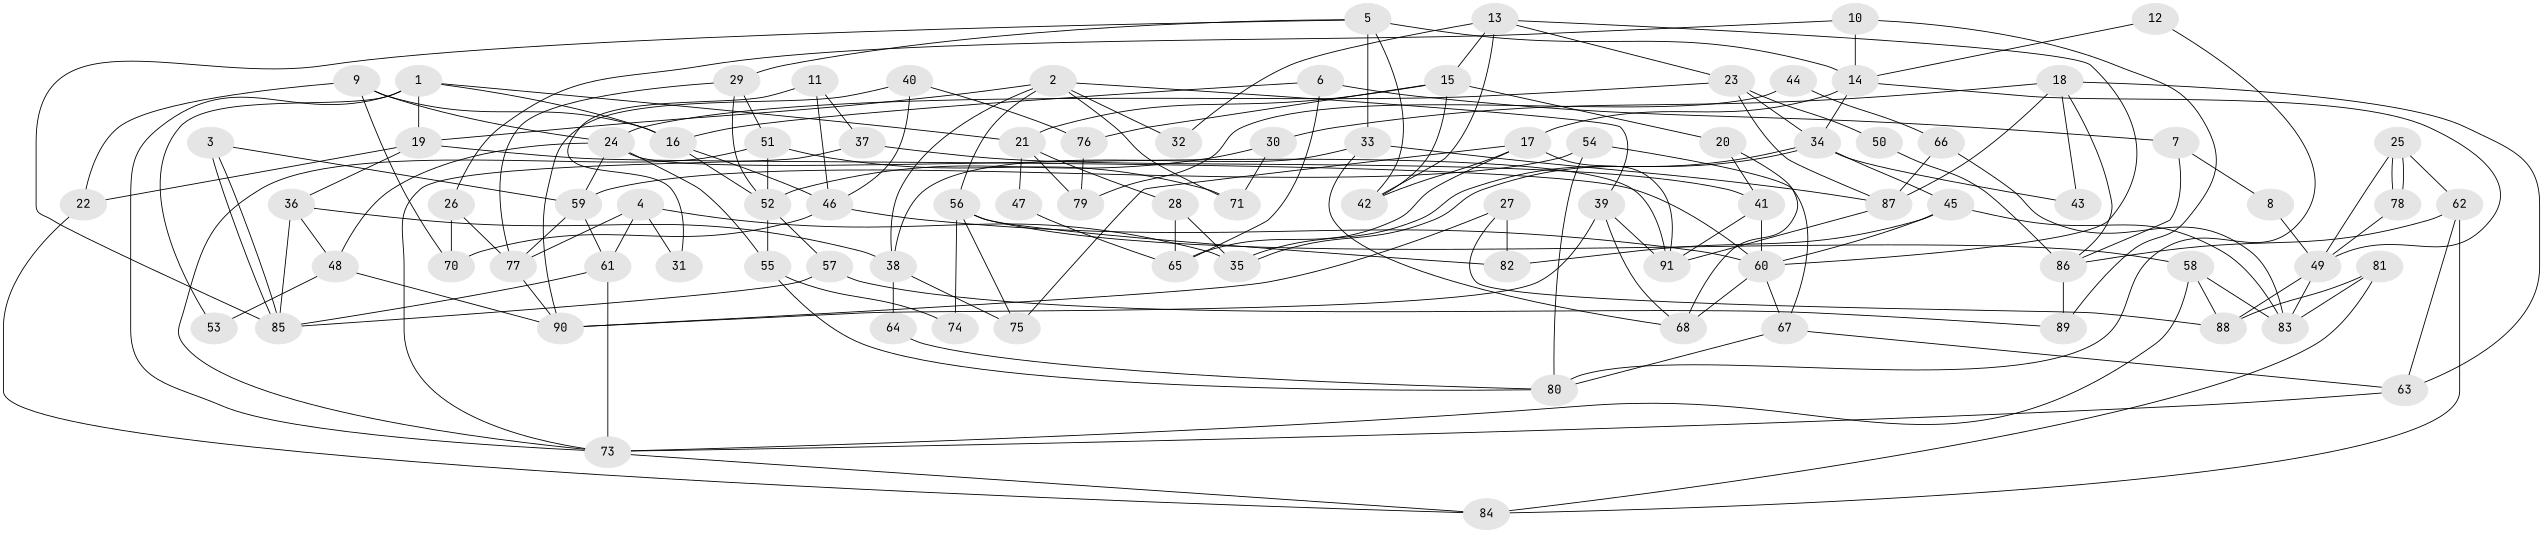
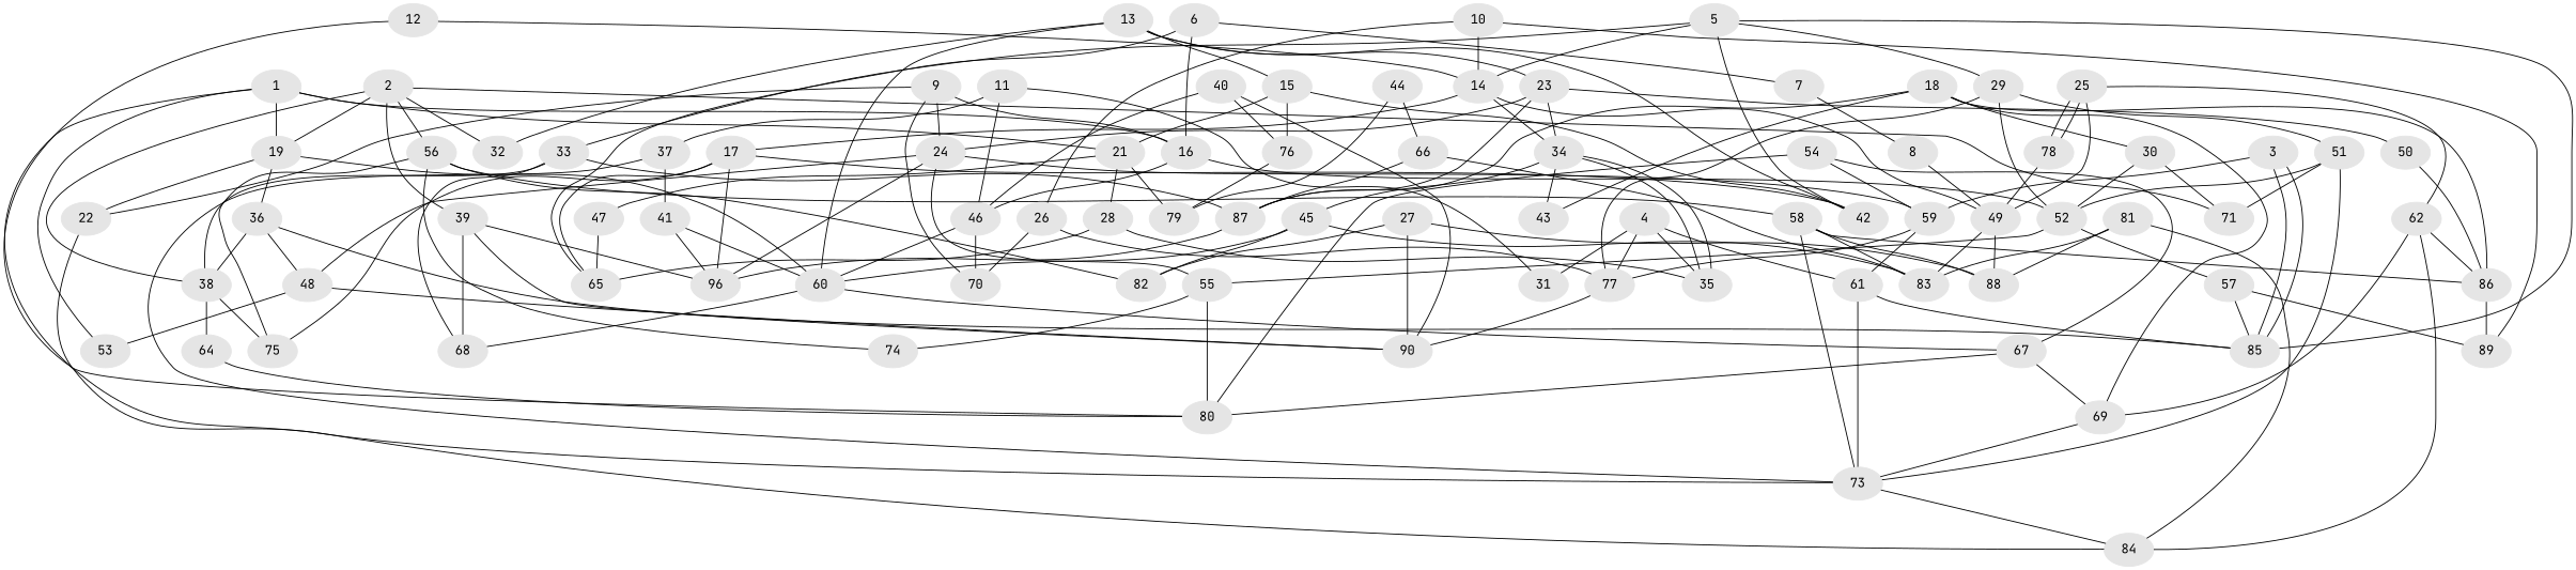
  graph {
    fontname="JetBrains Mono"
    node [color=gray90 fontname="JetBrains Mono" style=filled]
    edge [fontname="JetBrains Mono"]
    1
    16
    19
    21
    53
    73
    46
    52
    22
    60
    36
    28
    47
    79
    84
    2
    32
    38
    39
    56
    71
    75
    64
-   91
+   91 [label=96]
    68
    90
    82
    74
    58
    3
    59
    85
    61
    77
    4
    31
    35
    17
    42
    65
    5
    14
    29
    33
    49
    34
    51
    87
    6
    7
    8
    86
    89
    88
    83
    9
    24
    70
    48
    55
    10
    26
    11
    37
    41
    12
    80
    13
    15
    23
-   20
    76
    50
    67
    43
    45
    57
    18
    30
-   69 [label=63]
+   69
    25
    62
    78
    27
    40
    44
    66
    54
    81
    1 -- 16
    1 -- 19
    1 -- 21
    1 -- 53
    1 -- 73
    16 -- 46
    16 -- 52
    19 -- 22
    19 -- 60
    19 -- 36
    21 -- 28
    21 -- 47
    21 -- 79
    73 -- 84
    46 -- 60
    46 -- 70
    52 -- 55
    52 -- 57
    22 -- 84
    60 -- 68
    60 -- 67
    36 -- 38
    36 -- 85
    36 -- 48
    28 -- 35
    28 -- 65
    47 -- 65
    2 -- 19
    2 -- 32
    2 -- 38
    2 -- 39
    2 -- 56
    2 -- 71
    38 -- 75
    38 -- 64
    39 -- 91
    39 -- 68
    39 -- 90
    56 -- 75
    56 -- 82
    56 -- 74
    56 -- 58
    64 -- 80
    58 -- 73
    58 -- 88
    58 -- 83
    3 -- 59
    3 -- 85
    3 -- 85
    59 -- 61
    59 -- 77
    61 -- 73
    61 -- 85
    77 -- 90
    4 -- 61
    4 -- 77
    4 -- 31
    4 -- 35
    17 -- 75
    17 -- 91
    17 -- 42
    17 -- 65
    5 -- 85
    5 -- 42
    5 -- 14
    5 -- 29
    5 -- 33
    14 -- 17
    14 -- 49
    14 -- 34
    29 -- 52
    29 -- 77
    29 -- 51
    33 -- 38
    33 -- 68
    33 -- 87
    49 -- 88
    49 -- 83
    34 -- 35
    34 -- 35
    34 -- 43
    34 -- 45
    51 -- 73
    51 -- 52
    51 -- 71
    87 -- 91
    6 -- 16
    6 -- 65
    6 -- 7
    7 -- 8
-   7 -- 86
+   58 -- 86
    8 -- 49
    86 -- 89
    9 -- 16
    9 -- 22
    9 -- 24
    9 -- 70
    24 -- 91
    24 -- 59
    24 -- 48
    24 -- 55
    48 -- 53
    48 -- 90
    55 -- 74
    55 -- 80
    10 -- 14
    10 -- 89
    10 -- 26
    26 -- 77
    26 -- 70
    11 -- 46
    11 -- 31
    11 -- 37
    37 -- 73
    37 -- 41
    41 -- 60
    41 -- 91
    12 -- 14
    12 -- 80
    13 -- 60
    13 -- 32
    13 -- 42
    13 -- 15
    13 -- 23
    15 -- 21
    15 -- 42
-   15 -- 20
    15 -- 76
    23 -- 34
    23 -- 87
    23 -- 24
    23 -- 50
-   20 -- 68
-   20 -- 41
    76 -- 79
    50 -- 86
    67 -- 80
    67 -- 69
    45 -- 60
    45 -- 82
    45 -- 83
    57 -- 85
    57 -- 89
    18 -- 87
    18 -- 86
    18 -- 43
    18 -- 30
    18 -- 69
    30 -- 52
    30 -- 71
    69 -- 73
    25 -- 49
    25 -- 62
    25 -- 78
    25 -- 78
    62 -- 84
    62 -- 86
    62 -- 69
    78 -- 49
    27 -- 90
    27 -- 82
    27 -- 88
    40 -- 46
    40 -- 90
    40 -- 76
    44 -- 79
    44 -- 66
    66 -- 87
    66 -- 83
    54 -- 59
    54 -- 80
    54 -- 67
    81 -- 84
    81 -- 88
    81 -- 83
  }
